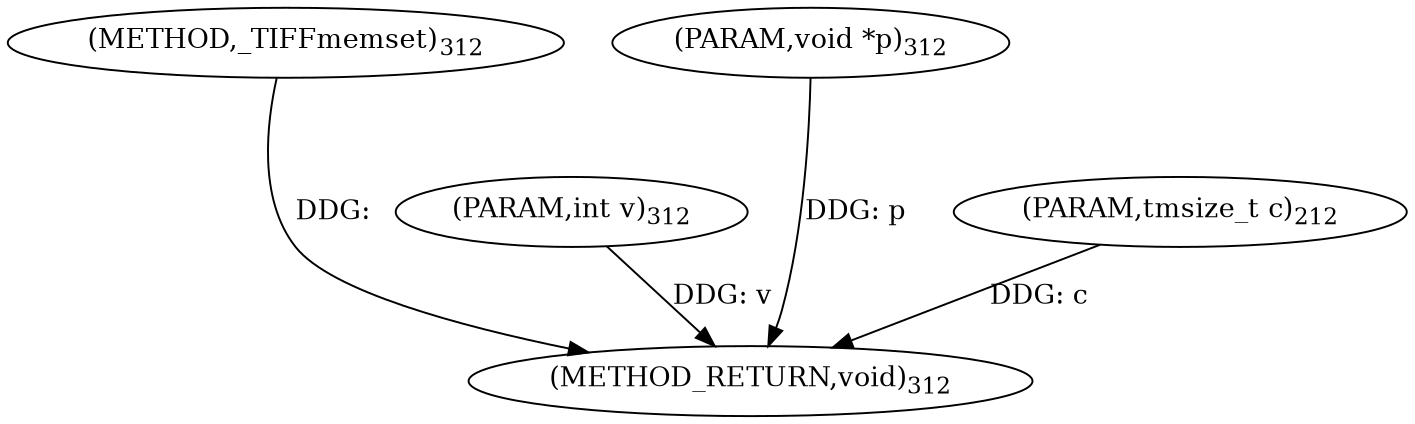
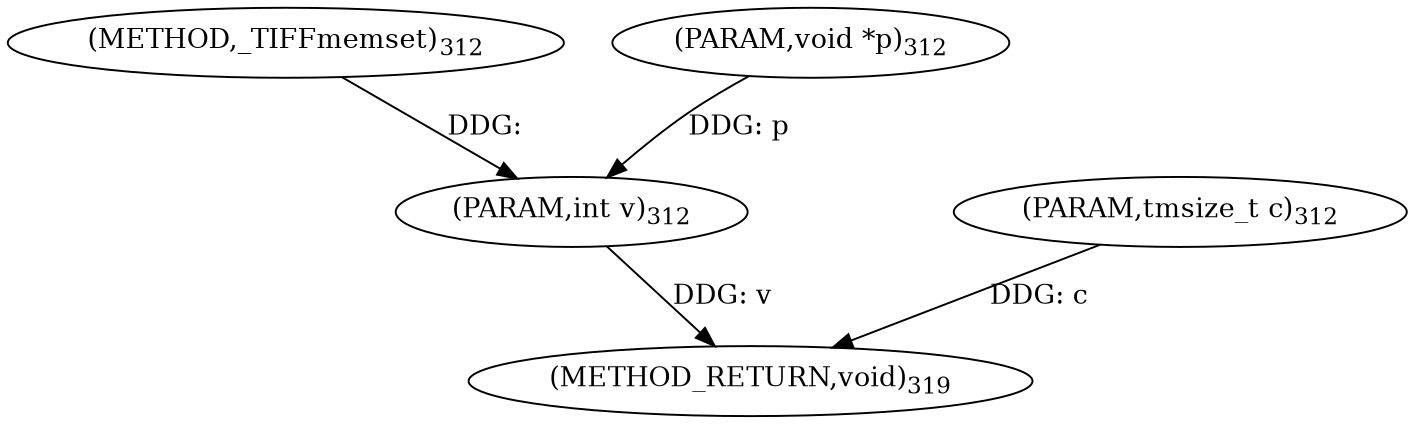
  digraph {
    n1 [label=<(METHOD,_TIFFmemset)<SUB>312</SUB>>]
    n2 [label=<(PARAM,int v)<SUB>312</SUB>>]
    n3 [label=<(PARAM,void *p)<SUB>312</SUB>>]
-   n4 [label=<(METHOD_RETURN,void)<SUB>312</SUB>>]
-   n5 [label=<(PARAM,tmsize_t c)<SUB>212</SUB>>]
-   n1 -> n4 [label="DDG: "]
+   n4 [label=<(METHOD_RETURN,void)<SUB>319</SUB>>]
+   n5 [label=<(PARAM,tmsize_t c)<SUB>312</SUB>>]
+   n1 -> n2 [label="DDG: "]
    n2 -> n4 [label="DDG: v"]
-   n3 -> n4 [label="DDG: p"]
+   n3 -> n2 [label="DDG: p"]
    n5 -> n4 [label="DDG: c"]
  }
